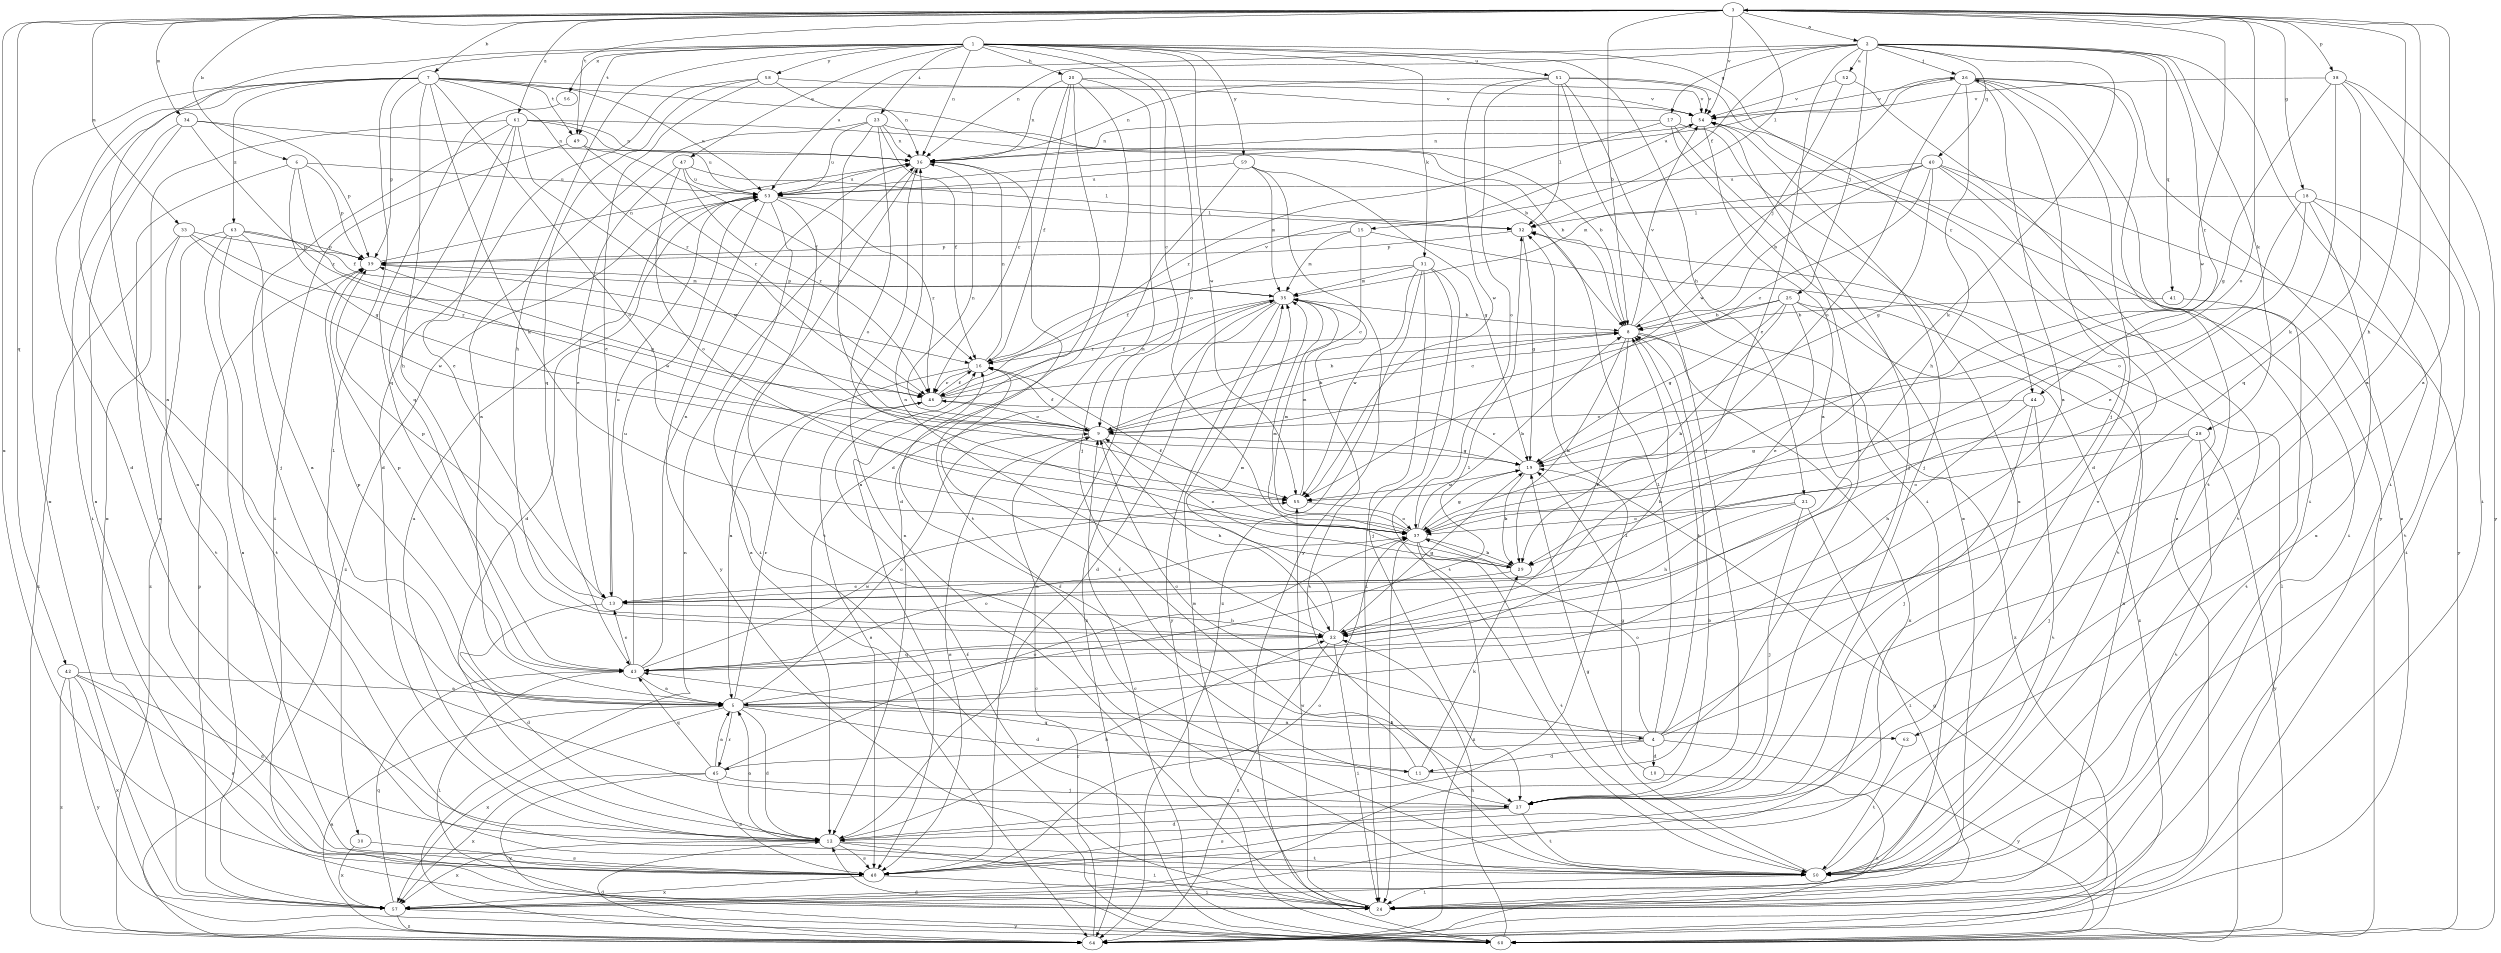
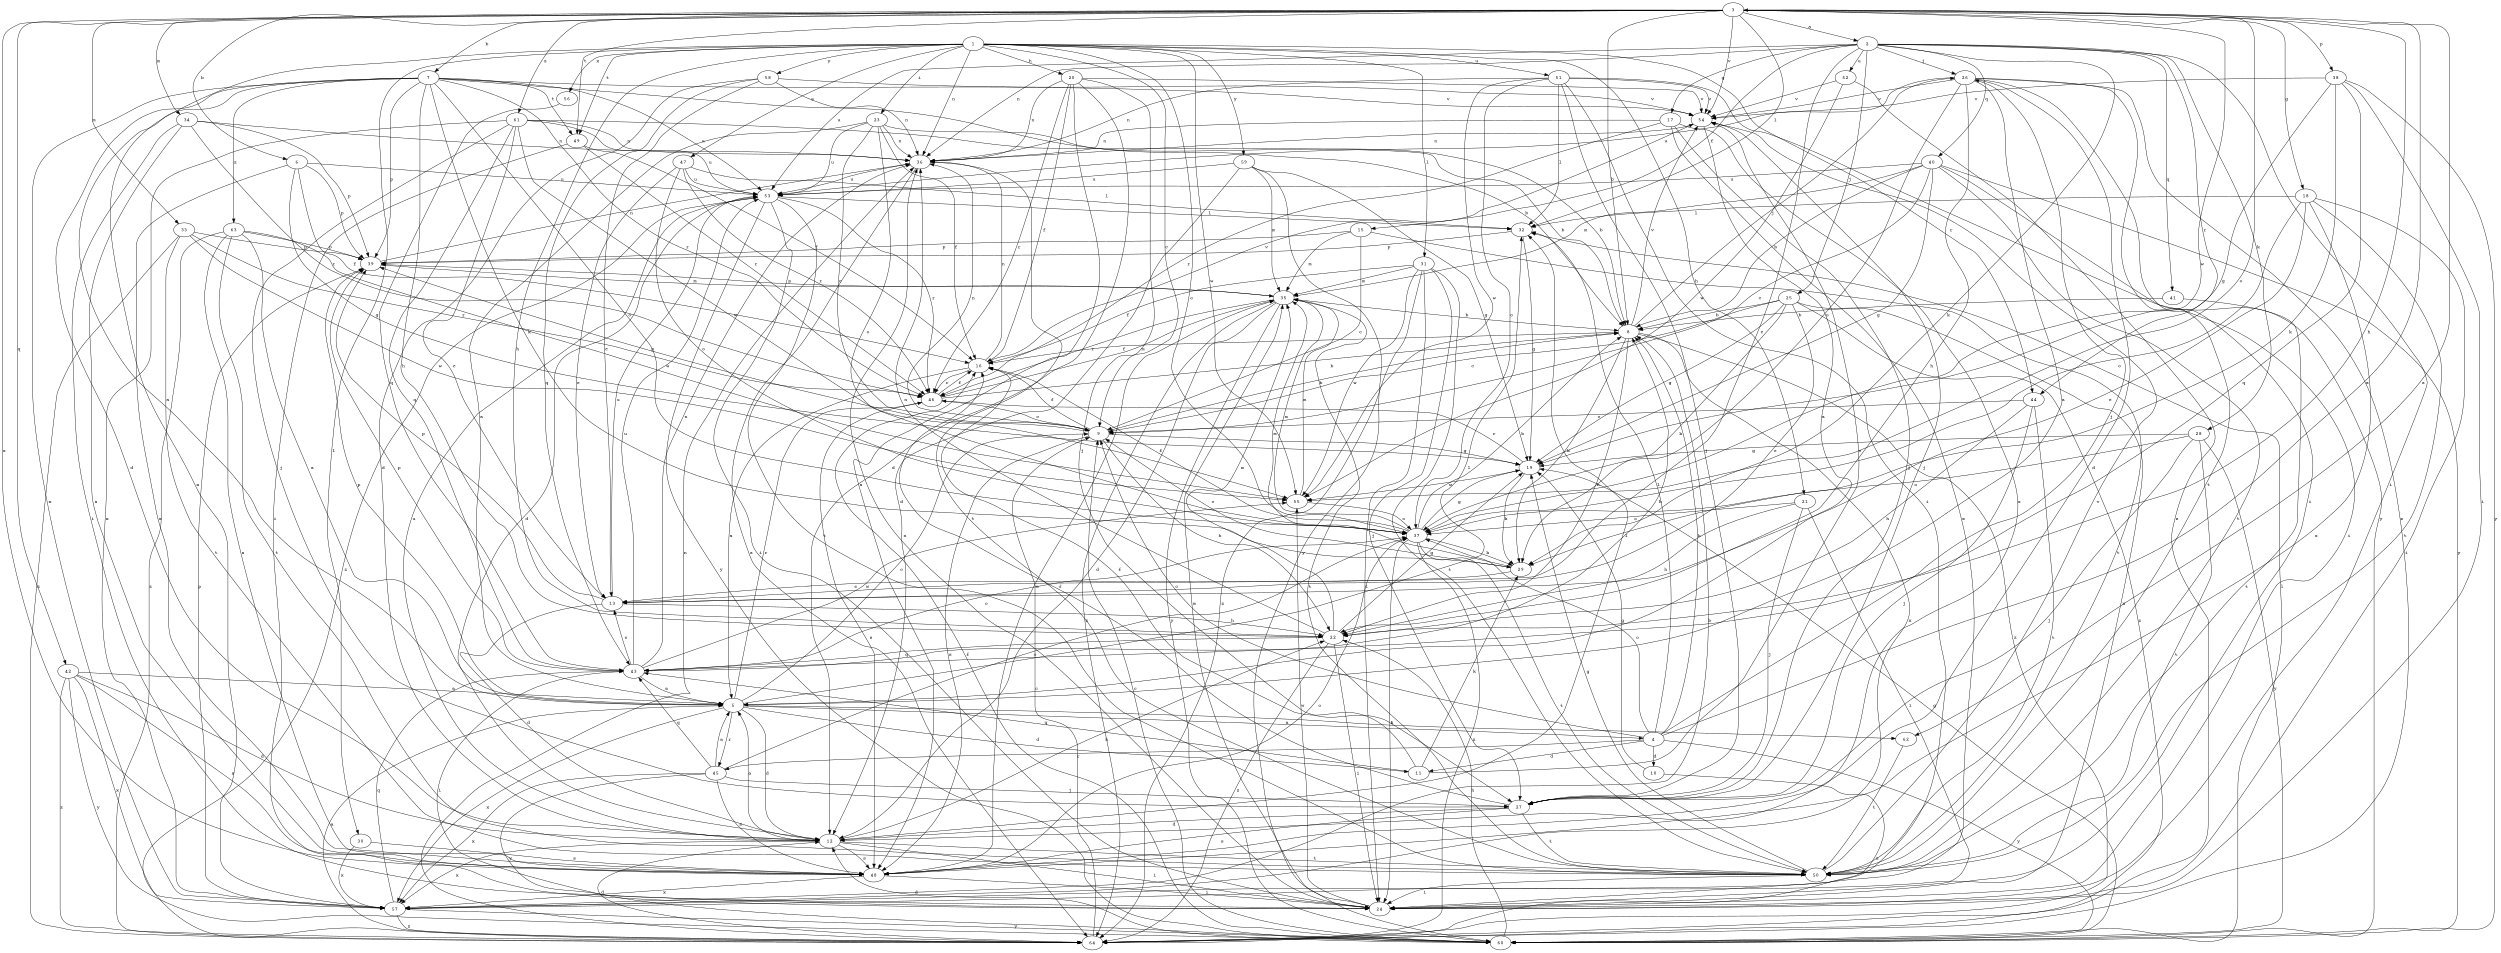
  strict digraph {
    fontname="Courier Prime"
    node [fontname="Courier Prime"]
    edge [fontname="Courier Prime"]
    3
    2
    7
    42
    54
    6
    8
    37
    61
    18
    49
    22
    32
    38
    34
    48
    33
    55
    62
    26
    25
    40
    41
    15
    29
    44
    13
    53
    17
    28
    24
    36
    52
    5
    12
    46
    57
    39
    63
    60
    64
    27
    16
    19
    50
    35
    43
    9
    4
    45
    10
    11
    23
    1
    20
    58
    59
    47
    31
    21
    51
    30
    56
    3 -> 2 [label=a]
    3 -> 7 [label=b]
    3 -> 42 [label=q]
    3 -> 54 [label=v]
    3 -> 6 [label=b]
    3 -> 8 [label=b]
    3 -> 37 [label=o]
    3 -> 61 [label=z]
    3 -> 18 [label=g]
    3 -> 49 [label=t]
    3 -> 22 [label=h]
    3 -> 32 [label=l]
    3 -> 38 [label=p]
    3 -> 34 [label=m]
    3 -> 48 [label=s]
    3 -> 33 [label=m]
    3 -> 55 [label=w]
    3 -> 62 [label=z]
    2 -> 26 [label=j]
    2 -> 25 [label=j]
    2 -> 40 [label=q]
    2 -> 41 [label=q]
    2 -> 15 [label=f]
    2 -> 29 [label=k]
    2 -> 44 [label=r]
    2 -> 13 [label=e]
    2 -> 53 [label=u]
    2 -> 17 [label=g]
    2 -> 28 [label=k]
    2 -> 24 [label=i]
    2 -> 36 [label=n]
    2 -> 52 [label=u]
    7 -> 54 [label=v]
    7 -> 8 [label=b]
    7 -> 37 [label=o]
    7 -> 49 [label=t]
    7 -> 22 [label=h]
    7 -> 29 [label=k]
    7 -> 53 [label=u]
    7 -> 5 [label=a]
    7 -> 12 [label=d]
    7 -> 46 [label=r]
    7 -> 57 [label=x]
    7 -> 39 [label=p]
    7 -> 63 [label=z]
    42 -> 48 [label=s]
    42 -> 5 [label=a]
    42 -> 12 [label=d]
    42 -> 57 [label=x]
    42 -> 60 [label=y]
    42 -> 64 [label=z]
    54 -> 36 [label=n]
    54 -> 5 [label=a]
    54 -> 27 [label=j]
    6 -> 48 [label=s]
    6 -> 53 [label=u]
    6 -> 39 [label=p]
    6 -> 16 [label=f]
    6 -> 19 [label=g]
    8 -> 54 [label=v]
    8 -> 22 [label=h]
    8 -> 26 [label=j]
    8 -> 29 [label=k]
    8 -> 57 [label=x]
    8 -> 64 [label=z]
    8 -> 16 [label=f]
    37 -> 8 [label=b]
    37 -> 29 [label=k]
    37 -> 24 [label=i]
    37 -> 64 [label=z]
    37 -> 16 [label=f]
    37 -> 19 [label=g]
    37 -> 50 [label=t]
    37 -> 35 [label=m]
    61 -> 8 [label=b]
    61 -> 55 [label=w]
    61 -> 13 [label=e]
    61 -> 53 [label=u]
    61 -> 36 [label=n]
    61 -> 57 [label=x]
    61 -> 27 [label=j]
    61 -> 43 [label=q]
    18 -> 37 [label=o]
    18 -> 32 [label=l]
    18 -> 48 [label=s]
    18 -> 13 [label=e]
    18 -> 24 [label=i]
    18 -> 50 [label=t]
    49 -> 24 [label=i]
    49 -> 46 [label=r]
    49 -> 16 [label=f]
    22 -> 24 [label=i]
    22 -> 36 [label=n]
    22 -> 64 [label=z]
    22 -> 19 [label=g]
    22 -> 35 [label=m]
    22 -> 43 [label=q]
    32 -> 39 [label=p]
    32 -> 19 [label=g]
    38 -> 54 [label=v]
    38 -> 29 [label=k]
    38 -> 24 [label=i]
    38 -> 60 [label=y]
    38 -> 19 [label=g]
    38 -> 43 [label=q]
    34 -> 48 [label=s]
    34 -> 24 [label=i]
    34 -> 36 [label=n]
    34 -> 46 [label=r]
    34 -> 39 [label=p]
    48 -> 37 [label=o]
    48 -> 24 [label=i]
    48 -> 57 [label=x]
    48 -> 35 [label=m]
    33 -> 55 [label=w]
    33 -> 46 [label=r]
    33 -> 39 [label=p]
    33 -> 64 [label=z]
    33 -> 50 [label=t]
    55 -> 37 [label=o]
    55 -> 35 [label=m]
    62 -> 50 [label=t]
    26 -> 54 [label=v]
    26 -> 37 [label=o]
    26 -> 22 [label=h]
    26 -> 53 [label=u]
    26 -> 24 [label=i]
    26 -> 5 [label=a]
    26 -> 12 [label=d]
    26 -> 64 [label=z]
    26 -> 50 [label=t]
    25 -> 8 [label=b]
    25 -> 29 [label=k]
    25 -> 13 [label=e]
    25 -> 57 [label=x]
    25 -> 64 [label=z]
    25 -> 19 [label=g]
    25 -> 9 [label=c]
    40 -> 8 [label=b]
    40 -> 53 [label=u]
    40 -> 24 [label=i]
    40 -> 60 [label=y]
    40 -> 19 [label=g]
    40 -> 50 [label=t]
    40 -> 35 [label=m]
    40 -> 9 [label=c]
    41 -> 8 [label=b]
    41 -> 50 [label=t]
    15 -> 39 [label=p]
    15 -> 50 [label=t]
    15 -> 35 [label=m]
    15 -> 9 [label=c]
    29 -> 13 [label=e]
    29 -> 35 [label=m]
    29 -> 9 [label=c]
    44 -> 22 [label=h]
    44 -> 27 [label=j]
    44 -> 50 [label=t]
    44 -> 9 [label=c]
    13 -> 22 [label=h]
    13 -> 53 [label=u]
    13 -> 12 [label=d]
    13 -> 39 [label=p]
    53 -> 32 [label=l]
    53 -> 24 [label=i]
    53 -> 12 [label=d]
    53 -> 46 [label=r]
    53 -> 60 [label=y]
    53 -> 64 [label=z]
    53 -> 50 [label=t]
    17 -> 48 [label=s]
    17 -> 36 [label=n]
    17 -> 46 [label=r]
    17 -> 57 [label=x]
    17 -> 27 [label=j]
    28 -> 37 [label=o]
    28 -> 60 [label=y]
    28 -> 27 [label=j]
    28 -> 19 [label=g]
    28 -> 50 [label=t]
    24 -> 55 [label=w]
    24 -> 36 [label=n]
    24 -> 35 [label=m]
    36 -> 53 [label=u]
    36 -> 64 [label=z]
    36 -> 50 [label=t]
    52 -> 54 [label=v]
    52 -> 55 [label=w]
    52 -> 64 [label=z]
    5 -> 32 [label=l]
    5 -> 62 [label=z]
    5 -> 12 [label=d]
    5 -> 46 [label=r]
    5 -> 57 [label=x]
    5 -> 39 [label=p]
    5 -> 9 [label=c]
    5 -> 4 [label=a]
    5 -> 45 [label=r]
    5 -> 11 [label=d]
    12 -> 22 [label=h]
    12 -> 32 [label=l]
    12 -> 48 [label=s]
    12 -> 53 [label=u]
    12 -> 24 [label=i]
    12 -> 5 [label=a]
    12 -> 57 [label=x]
    12 -> 50 [label=t]
    46 -> 8 [label=b]
    46 -> 48 [label=s]
    46 -> 16 [label=f]
    46 -> 35 [label=m]
    46 -> 9 [label=c]
    57 -> 8 [label=b]
    57 -> 39 [label=p]
    57 -> 60 [label=y]
    57 -> 64 [label=z]
    57 -> 43 [label=q]
    39 -> 36 [label=n]
    39 -> 35 [label=m]
    63 -> 48 [label=s]
    63 -> 55 [label=w]
    63 -> 5 [label=a]
    63 -> 39 [label=p]
    63 -> 64 [label=z]
    63 -> 50 [label=t]
    60 -> 22 [label=h]
    60 -> 32 [label=l]
    60 -> 12 [label=d]
    60 -> 16 [label=f]
    60 -> 19 [label=g]
    60 -> 9 [label=c]
    64 -> 36 [label=n]
    64 -> 5 [label=a]
    64 -> 12 [label=d]
    64 -> 9 [label=c]
    27 -> 48 [label=s]
    27 -> 12 [label=d]
    27 -> 16 [label=f]
    27 -> 50 [label=t]
    16 -> 54 [label=v]
    16 -> 36 [label=n]
    16 -> 5 [label=a]
    16 -> 46 [label=r]
    19 -> 55 [label=w]
    19 -> 29 [label=k]
    19 -> 46 [label=r]
    50 -> 54 [label=v]
    50 -> 24 [label=i]
    50 -> 19 [label=g]
    35 -> 8 [label=b]
    35 -> 12 [label=d]
    35 -> 46 [label=r]
    35 -> 39 [label=p]
    35 -> 60 [label=y]
    35 -> 64 [label=z]
    35 -> 50 [label=t]
    43 -> 8 [label=b]
    43 -> 37 [label=o]
    43 -> 55 [label=w]
    43 -> 13 [label=e]
    43 -> 53 [label=u]
    43 -> 24 [label=i]
    43 -> 36 [label=n]
    43 -> 5 [label=a]
    43 -> 39 [label=p]
    9 -> 8 [label=b]
    9 -> 22 [label=h]
    9 -> 48 [label=s]
    9 -> 36 [label=n]
    9 -> 39 [label=p]
    9 -> 16 [label=f]
    9 -> 19 [label=g]
    4 -> 3 [label=a]
    4 -> 8 [label=b]
    4 -> 37 [label=o]
    4 -> 32 [label=l]
    4 -> 26 [label=j]
    4 -> 60 [label=y]
    4 -> 9 [label=c]
    4 -> 45 [label=r]
    4 -> 10 [label=d]
    4 -> 11 [label=d]
    45 -> 37 [label=o]
    45 -> 48 [label=s]
    45 -> 5 [label=a]
    45 -> 57 [label=x]
    45 -> 60 [label=y]
    45 -> 27 [label=j]
    45 -> 43 [label=q]
    10 -> 64 [label=z]
    10 -> 19 [label=g]
    11 -> 54 [label=v]
    11 -> 29 [label=k]
    11 -> 16 [label=f]
    11 -> 43 [label=q]
    23 -> 8 [label=b]
    23 -> 37 [label=o]
    23 -> 53 [label=u]
    23 -> 36 [label=n]
    23 -> 5 [label=a]
    23 -> 16 [label=f]
    23 -> 9 [label=c]
    1 -> 37 [label=o]
    1 -> 49 [label=t]
    1 -> 22 [label=h]
    1 -> 55 [label=w]
    1 -> 44 [label=r]
    1 -> 36 [label=n]
    1 -> 57 [label=x]
    1 -> 9 [label=c]
    1 -> 23 [label=i]
    1 -> 20 [label=h]
    1 -> 58 [label=y]
    1 -> 59 [label=y]
    1 -> 47 [label=s]
-   1 -> 31 [label=k]
+   1 -> 31 [label=l]
    1 -> 21 [label=h]
    1 -> 51 [label=u]
    1 -> 30 [label=l]
    1 -> 56 [label=x]
    20 -> 54 [label=v]
    20 -> 48 [label=s]
    20 -> 36 [label=n]
    20 -> 12 [label=d]
    20 -> 46 [label=r]
    20 -> 27 [label=j]
    20 -> 16 [label=f]
    58 -> 54 [label=v]
    58 -> 13 [label=e]
    58 -> 36 [label=n]
    58 -> 12 [label=d]
    58 -> 43 [label=q]
    59 -> 53 [label=u]
    59 -> 12 [label=d]
    59 -> 60 [label=y]
    59 -> 19 [label=g]
    59 -> 35 [label=m]
    47 -> 37 [label=o]
    47 -> 32 [label=l]
    47 -> 13 [label=e]
    47 -> 53 [label=u]
    47 -> 46 [label=r]
    31 -> 55 [label=w]
    31 -> 24 [label=i]
    31 -> 64 [label=z]
    31 -> 27 [label=j]
    31 -> 16 [label=f]
    31 -> 50 [label=t]
    31 -> 35 [label=m]
    21 -> 37 [label=o]
    21 -> 22 [label=h]
    21 -> 24 [label=i]
    21 -> 27 [label=j]
    51 -> 54 [label=v]
    51 -> 37 [label=o]
    51 -> 32 [label=l]
    51 -> 55 [label=w]
    51 -> 24 [label=i]
    51 -> 36 [label=n]
    51 -> 60 [label=y]
    51 -> 27 [label=j]
    30 -> 48 [label=s]
    30 -> 57 [label=x]
    56 -> 43 [label=q]
  }
